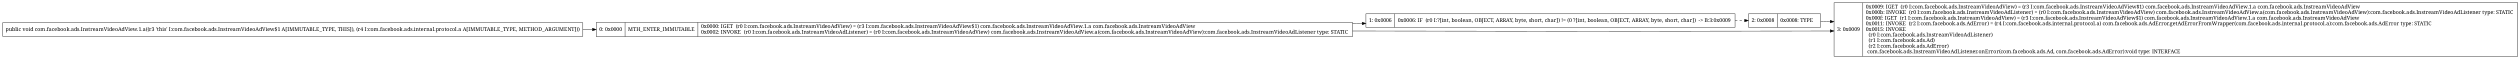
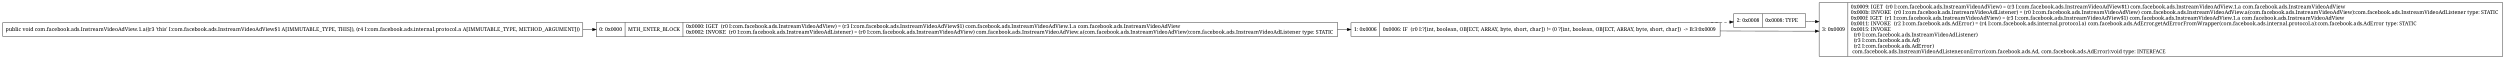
  digraph {
    fontname="Noto Serif"
    rankdir=LR
    node [fontname="Noto Serif" shape=record]
    edge [fontname="Noto Serif"]
-   n1 [label="{0\:\ 0x0000|MTH_ENTER_IMMUTABLE\l|0x0000: IGET  (r0 I:com.facebook.ads.InstreamVideoAdView) = (r3 I:com.facebook.ads.InstreamVideoAdView$1) com.facebook.ads.InstreamVideoAdView.1.a com.facebook.ads.InstreamVideoAdView \l0x0002: INVOKE  (r0 I:com.facebook.ads.InstreamVideoAdListener) = (r0 I:com.facebook.ads.InstreamVideoAdView) com.facebook.ads.InstreamVideoAdView.a(com.facebook.ads.InstreamVideoAdView):com.facebook.ads.InstreamVideoAdListener type: STATIC \l}"]
+   n1 [label="{0\:\ 0x0000|MTH_ENTER_BLOCK\l|0x0000: IGET  (r0 I:com.facebook.ads.InstreamVideoAdView) = (r3 I:com.facebook.ads.InstreamVideoAdView$1) com.facebook.ads.InstreamVideoAdView.1.a com.facebook.ads.InstreamVideoAdView \l0x0002: INVOKE  (r0 I:com.facebook.ads.InstreamVideoAdListener) = (r0 I:com.facebook.ads.InstreamVideoAdView) com.facebook.ads.InstreamVideoAdView.a(com.facebook.ads.InstreamVideoAdView):com.facebook.ads.InstreamVideoAdListener type: STATIC \l}"]
    n2 [label="{1\:\ 0x0006|0x0006: IF  (r0 I:?[int, boolean, OBJECT, ARRAY, byte, short, char]) != (0 ?[int, boolean, OBJECT, ARRAY, byte, short, char])  \-\> B:3:0x0009 \l}"]
    n3 [label="{2\:\ 0x0008|0x0008: TYPE   \l}"]
-   n4 [label="{3\:\ 0x0009|0x0009: IGET  (r0 I:com.facebook.ads.InstreamVideoAdView) = (r3 I:com.facebook.ads.InstreamVideoAdView$1) com.facebook.ads.InstreamVideoAdView.1.a com.facebook.ads.InstreamVideoAdView \l0x000b: INVOKE  (r0 I:com.facebook.ads.InstreamVideoAdListener) = (r0 I:com.facebook.ads.InstreamVideoAdView) com.facebook.ads.InstreamVideoAdView.a(com.facebook.ads.InstreamVideoAdView):com.facebook.ads.InstreamVideoAdListener type: STATIC \l0x000f: IGET  (r1 I:com.facebook.ads.InstreamVideoAdView) = (r3 I:com.facebook.ads.InstreamVideoAdView$1) com.facebook.ads.InstreamVideoAdView.1.a com.facebook.ads.InstreamVideoAdView \l0x0011: INVOKE  (r2 I:com.facebook.ads.AdError) = (r4 I:com.facebook.ads.internal.protocol.a) com.facebook.ads.AdError.getAdErrorFromWrapper(com.facebook.ads.internal.protocol.a):com.facebook.ads.AdError type: STATIC \l0x0015: INVOKE  \l  (r0 I:com.facebook.ads.InstreamVideoAdListener)\l  (r1 I:com.facebook.ads.Ad)\l  (r2 I:com.facebook.ads.AdError)\l com.facebook.ads.InstreamVideoAdListener.onError(com.facebook.ads.Ad, com.facebook.ads.AdError):void type: INTERFACE \l}"]
+   n4 [label="{3\:\ 0x0009|0x0009: IGET  (r0 I:com.facebook.ads.InstreamVideoAdView) = (r3 I:com.facebook.ads.InstreamVideoAdView$1) com.facebook.ads.InstreamVideoAdView.1.a com.facebook.ads.InstreamVideoAdView \l0x000b: INVOKE  (r0 I:com.facebook.ads.InstreamVideoAdListener) = (r0 I:com.facebook.ads.InstreamVideoAdView) com.facebook.ads.InstreamVideoAdView.a(com.facebook.ads.InstreamVideoAdView):com.facebook.ads.InstreamVideoAdListener type: STATIC \l0x000f: IGET  (r1 I:com.facebook.ads.InstreamVideoAdView) = (r3 I:com.facebook.ads.InstreamVideoAdView$1) com.facebook.ads.InstreamVideoAdView.1.a com.facebook.ads.InstreamVideoAdView \l0x0011: INVOKE  (r2 I:com.facebook.ads.AdError) = (r4 I:com.facebook.ads.internal.protocol.a) com.facebook.ads.AdError.getAdErrorFromWrapper(com.facebook.ads.internal.protocol.a):com.facebook.ads.AdError type: STATIC \l0x0015: INVOKE  \l  (r0 I:com.facebook.ads.InstreamVideoAdListener)\l  (r3 I:com.facebook.ads.Ad)\l  (r2 I:com.facebook.ads.AdError)\l com.facebook.ads.InstreamVideoAdListener.onError(com.facebook.ads.Ad, com.facebook.ads.AdError):void type: INTERFACE \l}"]
    n5 [label="{public void com.facebook.ads.InstreamVideoAdView.1.a((r3 'this' I:com.facebook.ads.InstreamVideoAdView$1 A[IMMUTABLE_TYPE, THIS]), (r4 I:com.facebook.ads.internal.protocol.a A[IMMUTABLE_TYPE, METHOD_ARGUMENT])) }"]
    n1 -> n2
    n2 -> n3 [style=dashed]
-   n1 -> n4
+   n2 -> n4
    n3 -> n4
    n5 -> n1
  }
